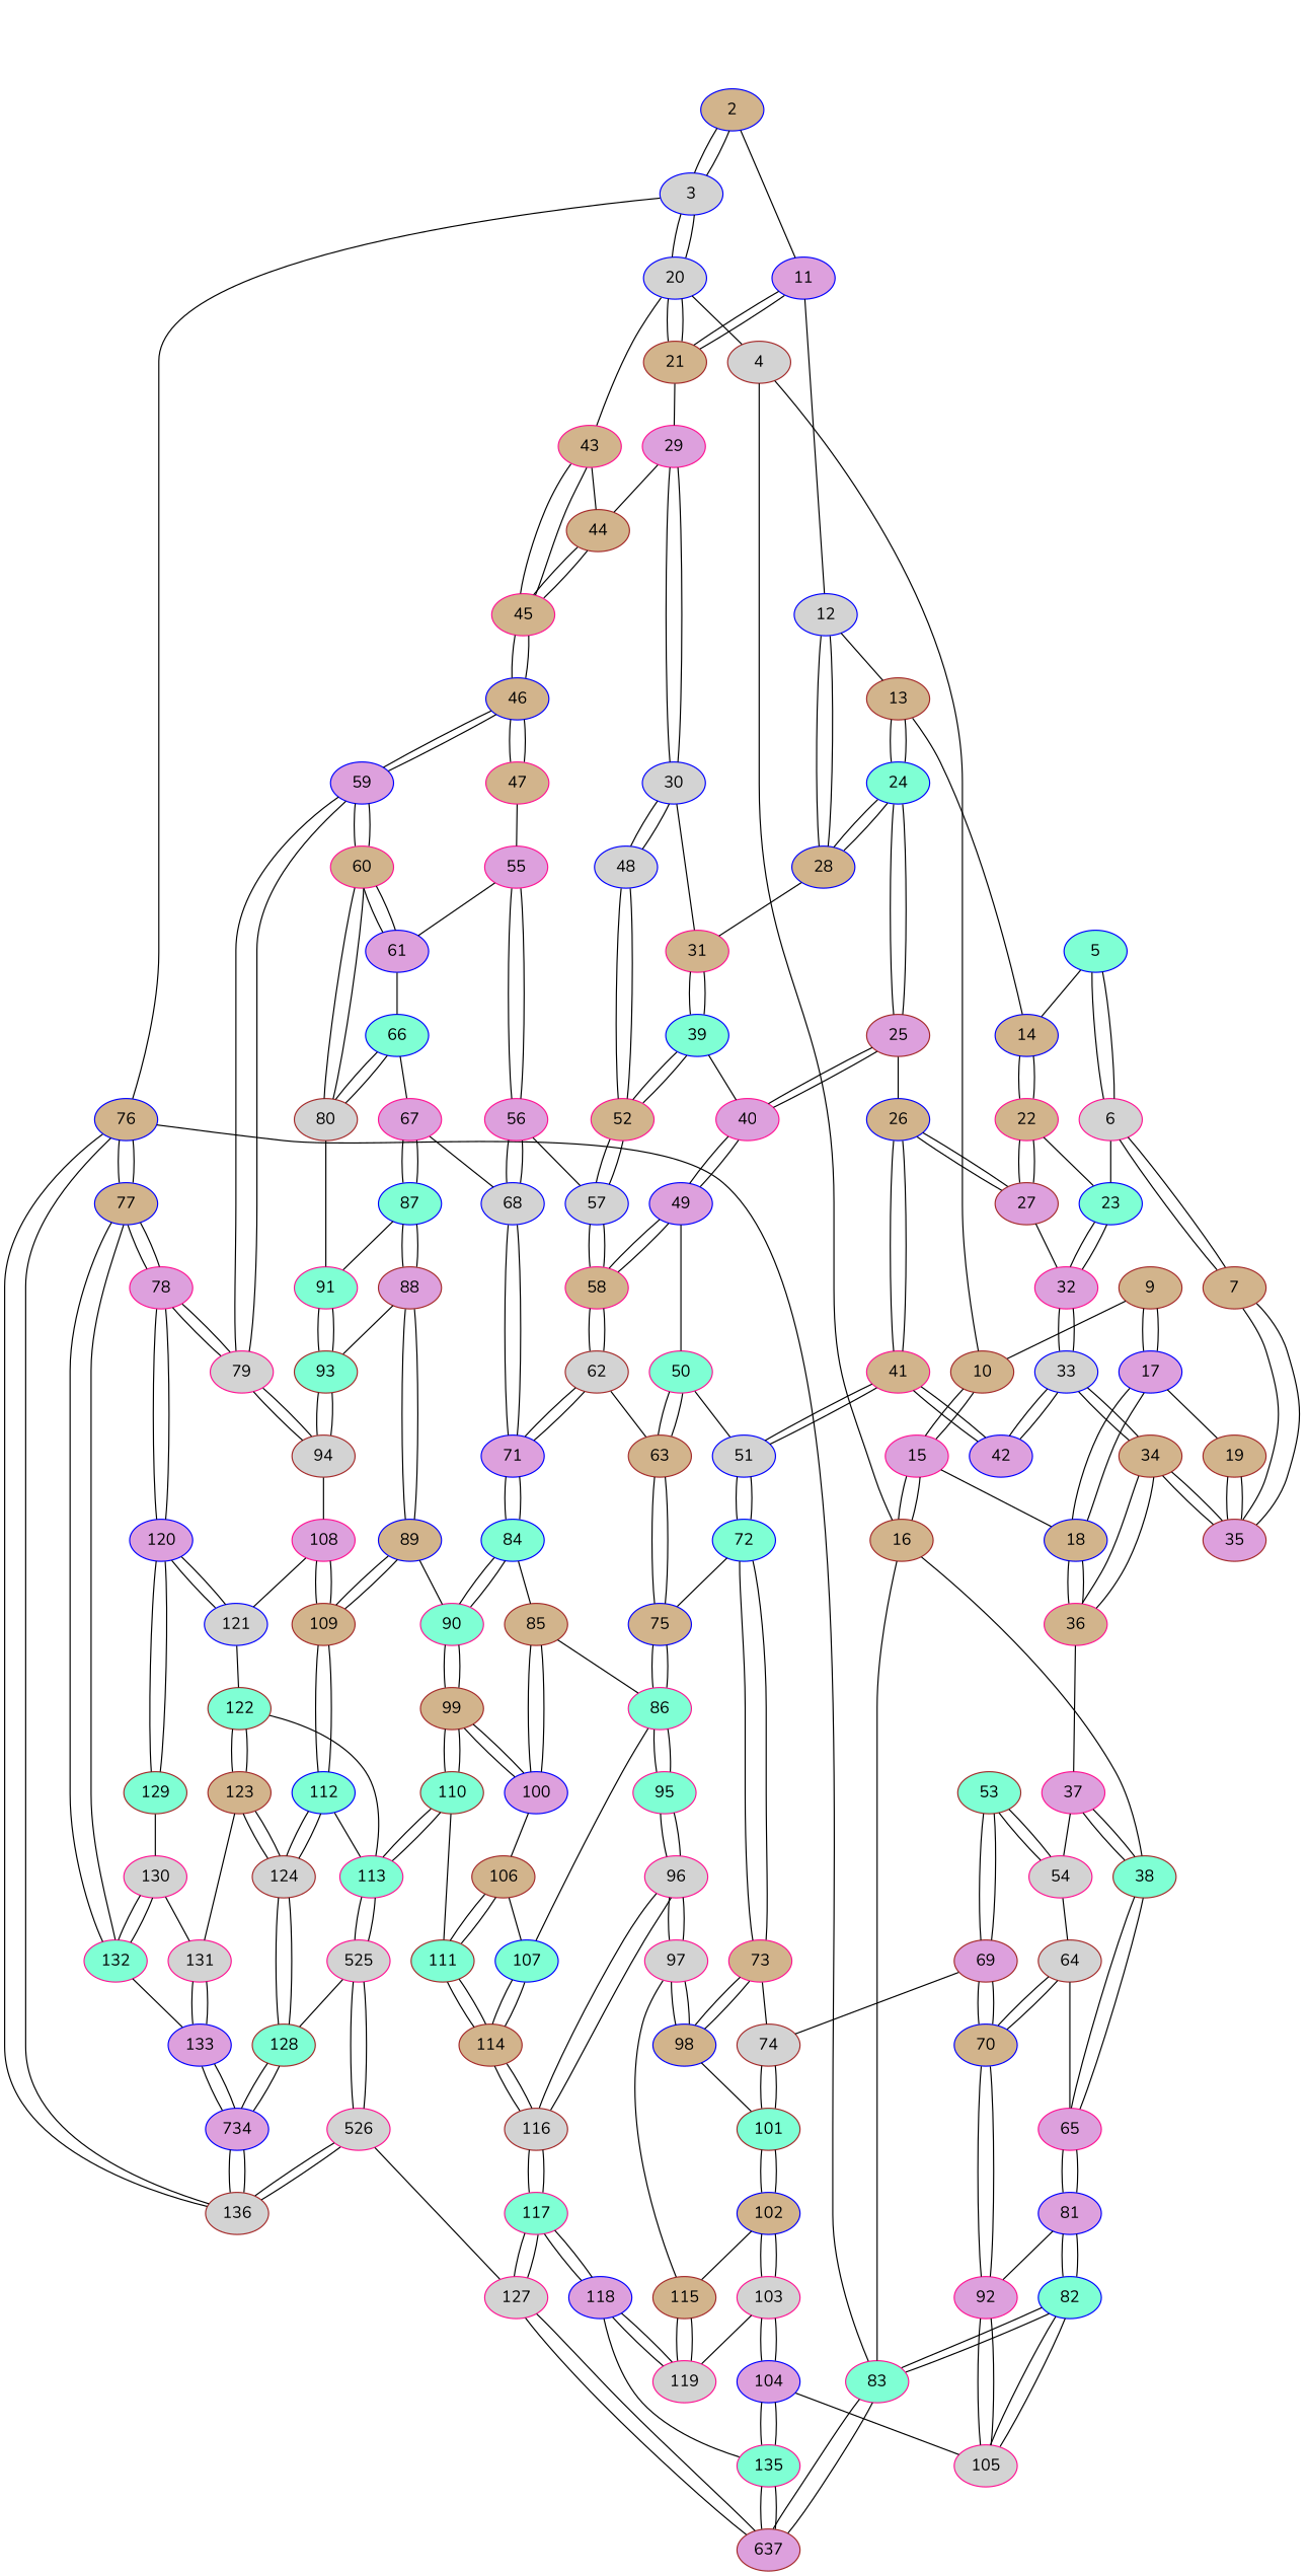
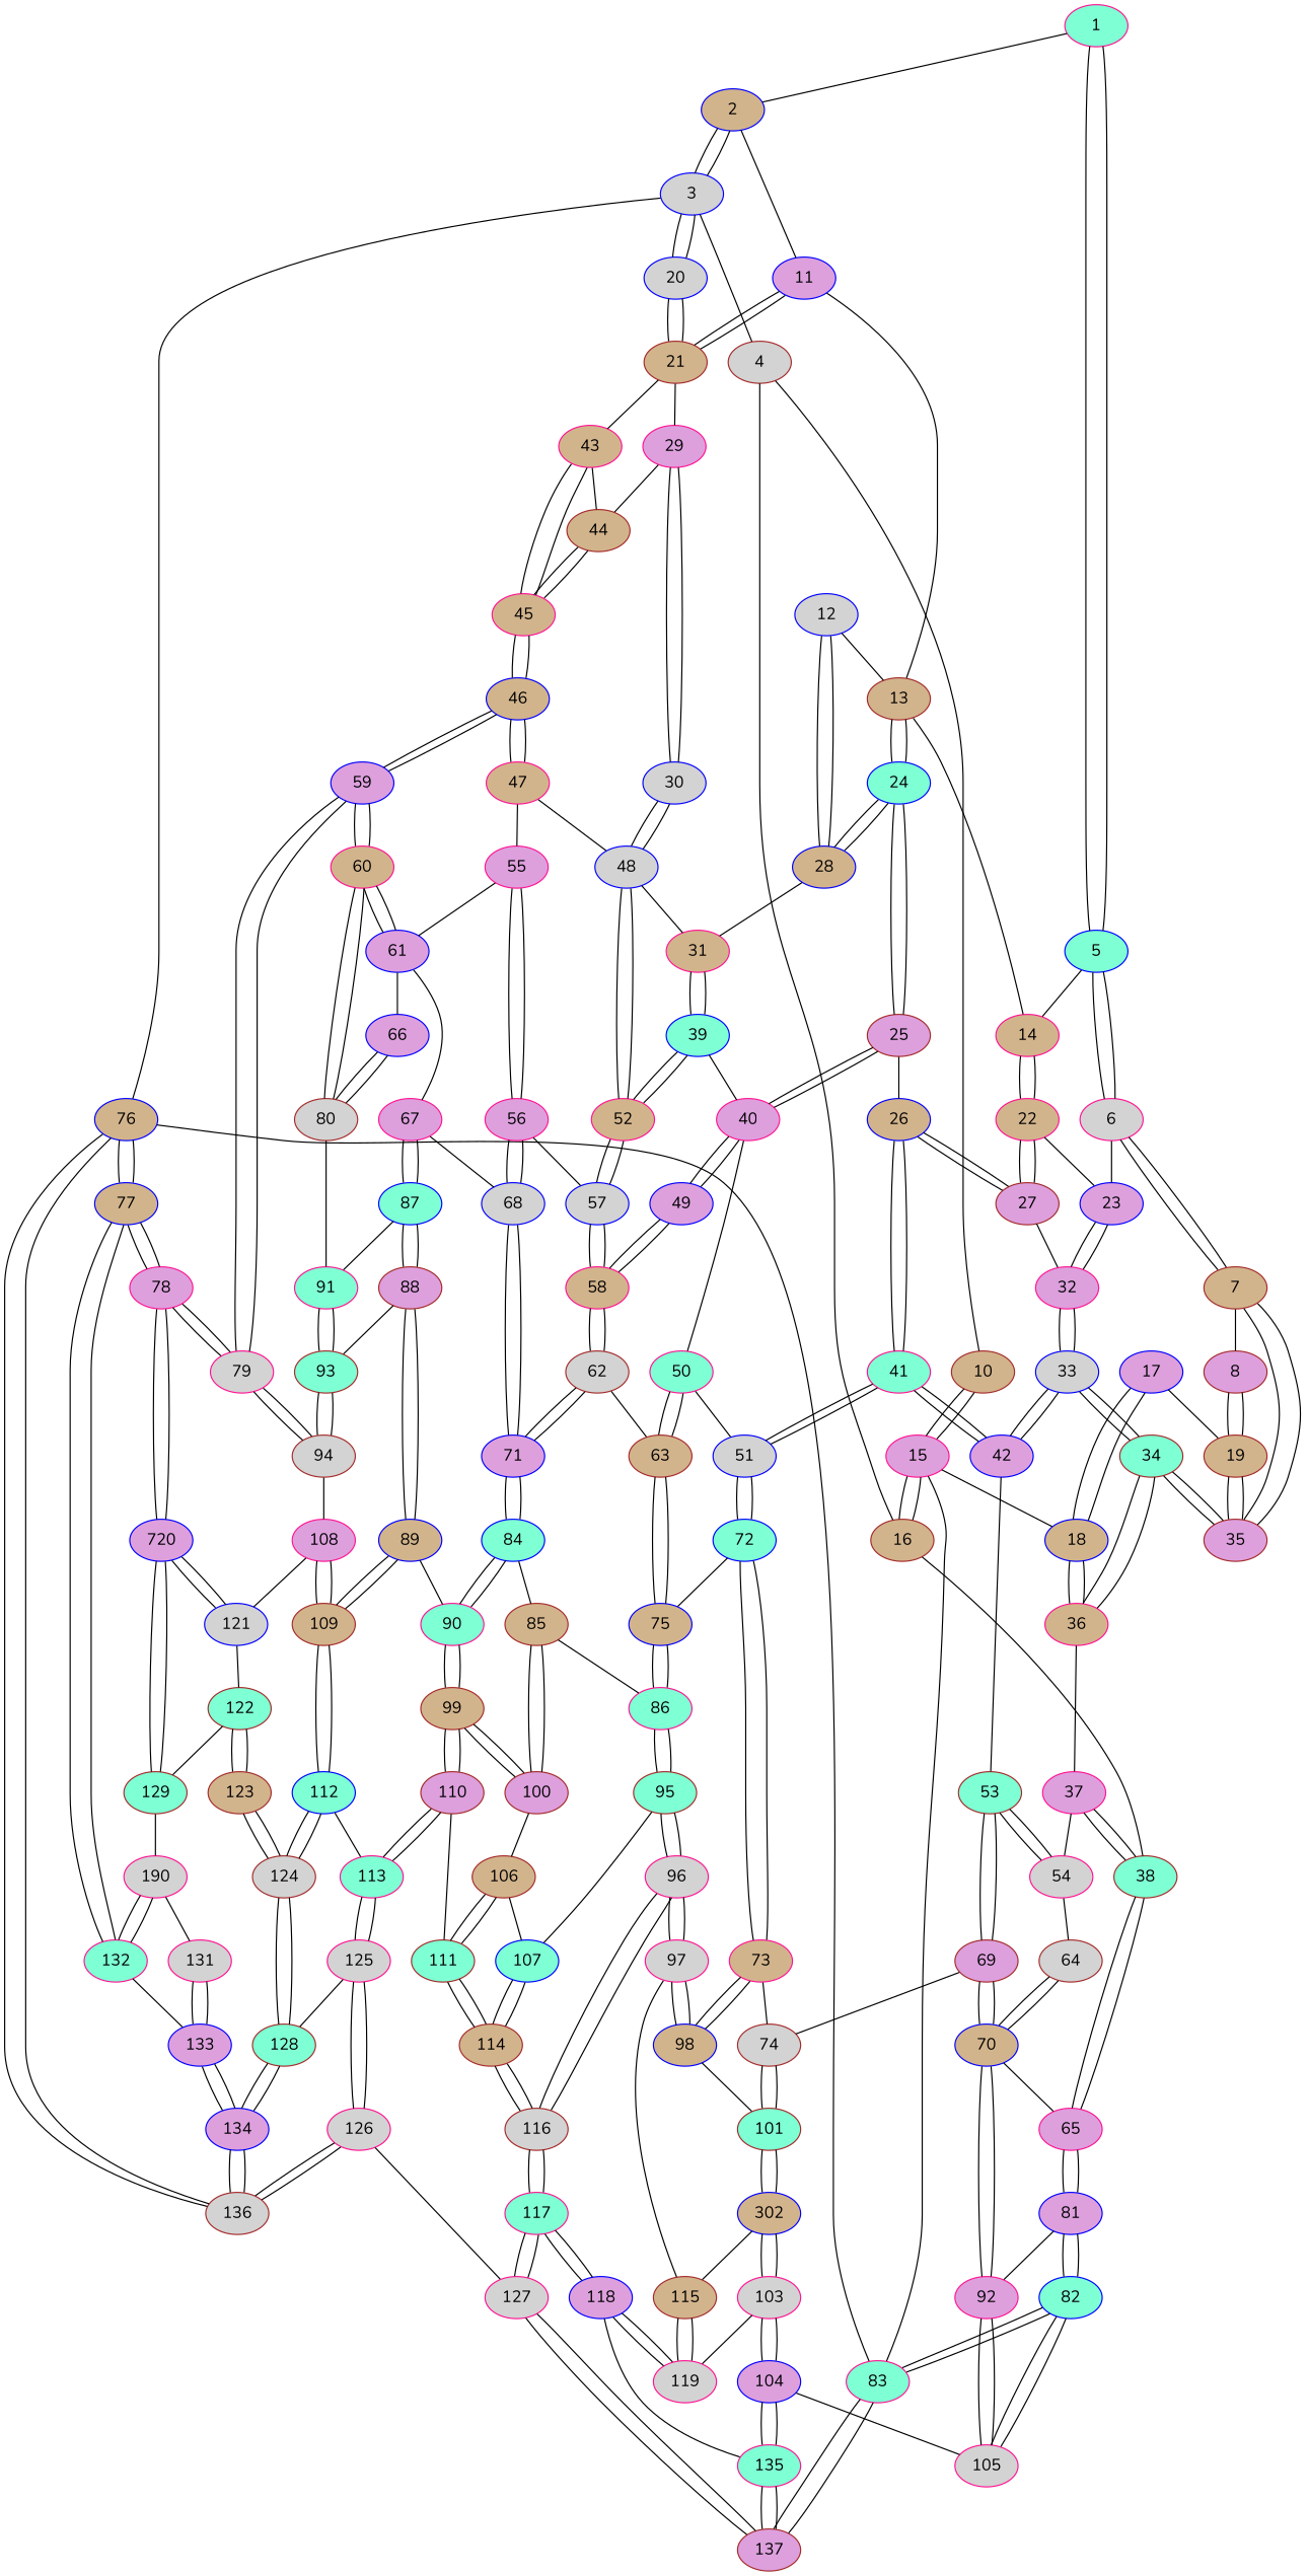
  graph {
    fontname=Nunito
    node [color=deeppink fillcolor=tan fontname=Nunito style=filled]
    edge [fontname=Nunito]
+   1 [fillcolor=aquamarine]
    2 [color=blue]
    5 [color=blue fillcolor=aquamarine]
    3 [color=blue fillcolor=lightgrey]
    11 [color=blue fillcolor=plum]
    6 [fillcolor=lightgrey]
-   14 [color=blue]
+   14
    4 [color=brown fillcolor=lightgrey]
    20 [color=blue fillcolor=lightgrey]
    76 [color=blue]
    12 [color=blue fillcolor=lightgrey]
    21 [color=brown]
    10 [color=brown]
    16 [color=brown]
    43
    83 [fillcolor=aquamarine]
    77 [color=blue]
    136 [color=brown fillcolor=lightgrey]
    15 [fillcolor=plum]
    38 [color=brown fillcolor=aquamarine]
    7 [color=brown]
-   23 [color=blue fillcolor=aquamarine]
+   23 [color=blue fillcolor=plum]
    22
+   8 [color=brown fillcolor=plum]
    35 [color=brown fillcolor=plum]
    32 [fillcolor=plum]
    19 [color=brown]
-   9 [color=brown]
    17 [color=blue fillcolor=plum]
    18 [color=blue]
    13 [color=brown]
    28 [color=blue]
    29 [fillcolor=plum]
    24 [color=blue fillcolor=aquamarine]
    31
    25 [color=brown fillcolor=plum]
    27 [color=brown fillcolor=plum]
    36
    65 [fillcolor=plum]
-   137 [color=brown fillcolor=plum label=637]
+   137 [color=brown fillcolor=plum]
    37 [fillcolor=plum]
    44 [color=brown]
    45
    30 [color=blue fillcolor=lightgrey]
    33 [color=blue fillcolor=lightgrey]
    26 [color=blue]
    40 [fillcolor=plum]
-   41
+   41 [fillcolor=aquamarine]
    49 [color=blue fillcolor=plum]
    42 [color=blue fillcolor=plum]
    51 [color=blue fillcolor=lightgrey]
    39 [color=blue fillcolor=aquamarine]
    48 [color=blue fillcolor=lightgrey]
    52
-   34 [color=brown]
+   34 [color=brown fillcolor=aquamarine]
    53 [color=brown fillcolor=aquamarine]
    54 [fillcolor=lightgrey]
    64 [color=brown fillcolor=lightgrey]
    81 [color=blue fillcolor=plum]
    57 [color=blue fillcolor=lightgrey]
    50 [fillcolor=aquamarine]
    58
    72 [color=blue fillcolor=aquamarine]
    69 [color=brown fillcolor=plum]
    46 [color=blue]
    47
    59 [color=blue fillcolor=plum]
    55 [fillcolor=plum]
    60
    79 [fillcolor=lightgrey]
    56 [fillcolor=plum]
    61 [color=blue fillcolor=plum]
    63 [color=brown]
    62 [color=brown fillcolor=lightgrey]
    75 [color=blue]
    73
    70 [color=blue]
    74 [color=brown fillcolor=lightgrey]
    68 [color=blue fillcolor=lightgrey]
-   66 [color=blue fillcolor=aquamarine]
+   66 [color=blue fillcolor=plum]
    71 [color=blue fillcolor=plum]
    80 [color=brown fillcolor=lightgrey]
    94 [color=brown fillcolor=lightgrey]
    91 [fillcolor=aquamarine]
    67 [fillcolor=plum]
    84 [color=blue fillcolor=aquamarine]
    86 [fillcolor=aquamarine]
    92 [fillcolor=plum]
    82 [color=blue fillcolor=aquamarine]
    87 [color=blue fillcolor=aquamarine]
    88 [color=brown fillcolor=plum]
    101 [color=brown fillcolor=aquamarine]
    105 [fillcolor=lightgrey]
    85 [color=brown]
    90 [fillcolor=aquamarine]
    98 [color=blue]
-   102 [color=blue]
-   95 [fillcolor=aquamarine]
+   102 [color=blue label=302]
+   95 [color=brown fillcolor=aquamarine]
    78 [fillcolor=plum]
    132 [fillcolor=aquamarine]
-   120 [color=blue fillcolor=plum]
+   120 [color=blue fillcolor=plum label=720]
    133 [color=blue fillcolor=plum]
    121 [color=blue fillcolor=lightgrey]
    129 [color=brown fillcolor=aquamarine]
    108 [fillcolor=plum]
    93 [color=brown fillcolor=aquamarine]
-   100 [color=blue fillcolor=plum]
+   100 [color=brown fillcolor=plum]
    99 [color=brown]
    106 [color=brown]
    96 [fillcolor=lightgrey]
    107 [color=blue fillcolor=aquamarine]
    89 [color=blue]
    109 [color=brown]
    112 [color=blue fillcolor=aquamarine]
-   110 [color=brown fillcolor=aquamarine]
+   110 [color=brown fillcolor=plum]
    97 [fillcolor=lightgrey]
    116 [color=brown fillcolor=lightgrey]
    114 [color=brown]
    115 [color=brown]
    117 [fillcolor=aquamarine]
    119 [fillcolor=lightgrey]
    111 [color=brown fillcolor=aquamarine]
    113 [fillcolor=aquamarine]
    103 [fillcolor=lightgrey]
    104 [color=blue fillcolor=plum]
    135 [fillcolor=aquamarine]
    122 [color=brown fillcolor=aquamarine]
    124 [color=brown fillcolor=lightgrey]
-   125 [fillcolor=lightgrey label=525]
+   125 [fillcolor=lightgrey]
    128 [color=brown fillcolor=aquamarine]
-   126 [fillcolor=lightgrey label=526]
+   126 [fillcolor=lightgrey]
    118 [color=blue fillcolor=plum]
    127 [fillcolor=lightgrey]
-   130 [fillcolor=lightgrey]
+   130 [fillcolor=lightgrey label=190]
    123 [color=brown]
    131 [fillcolor=lightgrey]
-   134 [color=blue fillcolor=plum label=734]
+   134 [color=blue fillcolor=plum]
+   1 -- 2
+   1 -- 5
+   1 -- 5
    2 -- 3
    2 -- 3
    2 -- 11
    5 -- 6
    5 -- 6
    5 -- 14
-   20 -- 4
+   3 -- 4
    3 -- 20
    3 -- 20
    3 -- 76
-   11 -- 12
+   11 -- 13
    11 -- 21
    11 -- 21
    6 -- 7
    6 -- 7
    6 -- 23
    14 -- 22
    14 -- 22
    4 -- 10
    4 -- 16
    20 -- 21
    20 -- 21
-   20 -- 43
+   21 -- 43
    76 -- 83
    76 -- 77
    76 -- 77
    76 -- 136
    76 -- 136
    12 -- 13
    12 -- 28
    12 -- 28
    21 -- 29
    10 -- 15
    10 -- 15
-   16 -- 83
+   15 -- 83
    16 -- 38
    43 -- 44
    43 -- 45
    43 -- 45
    83 -- 137
    83 -- 137
    77 -- 78
    77 -- 78
    77 -- 132
    77 -- 132
    15 -- 16
    15 -- 16
    15 -- 18
    38 -- 65
    38 -- 65
+   7 -- 8
    7 -- 35
    7 -- 35
    23 -- 32
    23 -- 32
    22 -- 23
    22 -- 27
    22 -- 27
+   8 -- 19
+   8 -- 19
    32 -- 33
    32 -- 33
    19 -- 35
    19 -- 35
-   9 -- 10
-   9 -- 17
-   9 -- 17
    17 -- 19
    17 -- 18
    17 -- 18
    18 -- 36
    18 -- 36
    13 -- 14
    13 -- 24
    13 -- 24
    28 -- 31
    29 -- 44
    29 -- 30
    29 -- 30
    24 -- 28
    24 -- 28
    24 -- 25
    24 -- 25
    31 -- 39
    31 -- 39
    25 -- 26
    25 -- 40
    25 -- 40
    27 -- 32
    36 -- 37
    65 -- 81
    65 -- 81
    37 -- 38
    37 -- 38
    37 -- 54
    44 -- 45
    44 -- 45
    45 -- 46
    45 -- 46
-   30 -- 31
+   48 -- 31
    30 -- 48
    30 -- 48
    33 -- 42
    33 -- 42
    33 -- 34
    33 -- 34
    26 -- 27
    26 -- 27
    26 -- 41
    26 -- 41
    40 -- 49
    40 -- 49
    41 -- 42
    41 -- 42
    41 -- 51
    41 -- 51
-   49 -- 50
+   40 -- 50
    49 -- 58
    49 -- 58
+   42 -- 53
    51 -- 72
    51 -- 72
    39 -- 40
    39 -- 52
    39 -- 52
    48 -- 52
    48 -- 52
    52 -- 57
    52 -- 57
    34 -- 35
    34 -- 35
    34 -- 36
    34 -- 36
    53 -- 54
    53 -- 54
    53 -- 69
    53 -- 69
    54 -- 64
-   64 -- 65
+   70 -- 65
    64 -- 70
    64 -- 70
    81 -- 92
    81 -- 82
    81 -- 82
    57 -- 58
    57 -- 58
    50 -- 51
    50 -- 63
    50 -- 63
    58 -- 62
    58 -- 62
    72 -- 75
    72 -- 73
    72 -- 73
    69 -- 70
    69 -- 70
    69 -- 74
    46 -- 47
    46 -- 47
    46 -- 59
    46 -- 59
+   47 -- 48
    47 -- 55
    59 -- 60
    59 -- 60
    59 -- 79
    59 -- 79
    55 -- 56
    55 -- 56
    55 -- 61
    60 -- 61
    60 -- 61
    60 -- 80
    60 -- 80
    79 -- 94
    79 -- 94
    56 -- 57
    56 -- 68
    56 -- 68
    61 -- 66
    63 -- 75
    63 -- 75
    62 -- 63
    62 -- 71
    62 -- 71
    75 -- 86
    75 -- 86
    73 -- 74
    73 -- 98
    73 -- 98
    70 -- 92
    70 -- 92
    74 -- 101
    74 -- 101
    68 -- 71
    68 -- 71
    66 -- 80
    66 -- 80
-   66 -- 67
+   61 -- 67
    71 -- 84
    71 -- 84
    80 -- 91
    94 -- 108
    91 -- 93
    91 -- 93
    67 -- 68
    67 -- 87
    67 -- 87
    84 -- 85
    84 -- 90
    84 -- 90
    86 -- 95
    86 -- 95
    92 -- 105
    92 -- 105
    82 -- 83
    82 -- 83
    82 -- 105
    82 -- 105
    87 -- 91
    87 -- 88
    87 -- 88
    88 -- 93
    88 -- 89
    88 -- 89
    101 -- 102
    101 -- 102
    85 -- 86
    85 -- 100
    85 -- 100
    90 -- 99
    90 -- 99
    98 -- 101
    102 -- 115
    102 -- 103
    102 -- 103
    95 -- 96
    95 -- 96
-   86 -- 107
+   95 -- 107
    78 -- 79
    78 -- 79
    78 -- 120
    78 -- 120
    132 -- 133
    120 -- 121
    120 -- 121
    120 -- 129
    120 -- 129
    133 -- 134
    133 -- 134
    121 -- 122
    129 -- 130
    108 -- 121
    108 -- 109
    108 -- 109
    93 -- 94
    93 -- 94
    100 -- 106
    99 -- 100
    99 -- 100
    99 -- 110
    99 -- 110
    106 -- 107
    106 -- 111
    106 -- 111
    96 -- 97
    96 -- 97
    96 -- 116
    96 -- 116
    107 -- 114
    107 -- 114
    89 -- 90
    89 -- 109
    89 -- 109
    109 -- 112
    109 -- 112
    112 -- 113
    112 -- 124
    112 -- 124
    110 -- 111
    110 -- 113
    110 -- 113
    97 -- 98
    97 -- 98
    97 -- 115
    116 -- 117
    116 -- 117
    114 -- 116
    114 -- 116
    115 -- 119
    115 -- 119
    117 -- 118
    117 -- 118
    117 -- 127
    117 -- 127
    111 -- 114
    111 -- 114
    113 -- 125
    113 -- 125
    103 -- 119
    103 -- 104
    103 -- 104
    104 -- 105
    104 -- 135
    104 -- 135
    135 -- 137
    135 -- 137
-   122 -- 113
+   122 -- 129
    122 -- 123
    122 -- 123
    124 -- 128
    124 -- 128
    125 -- 128
    125 -- 126
    125 -- 126
    128 -- 134
    128 -- 134
    126 -- 136
    126 -- 136
    126 -- 127
    118 -- 119
    118 -- 119
    118 -- 135
    127 -- 137
    127 -- 137
    130 -- 132
    130 -- 132
    130 -- 131
    123 -- 124
    123 -- 124
-   123 -- 131
    131 -- 133
    131 -- 133
    134 -- 136
    134 -- 136
  }
